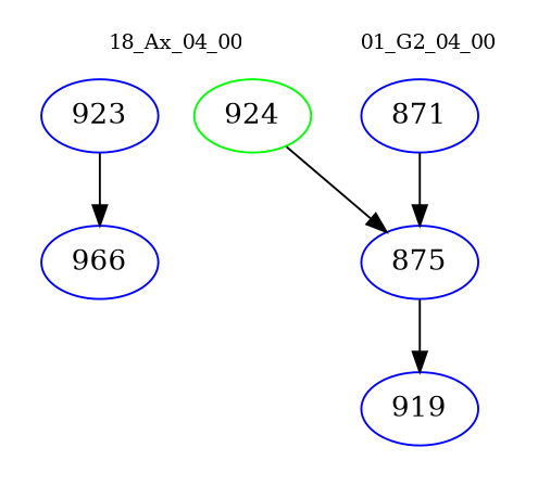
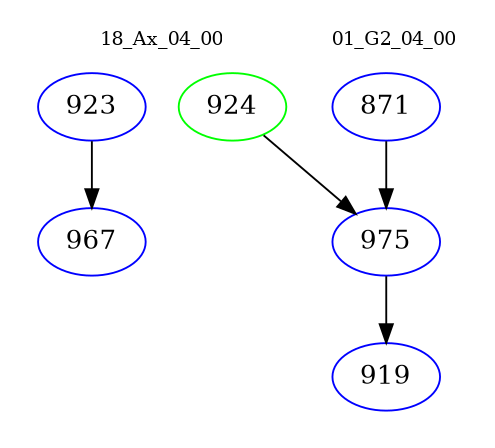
  digraph {
    node [color=blue]
    edge [color=black]
    n1 [color=green label=924]
    n2 [label=923]
-   n3 [label=966]
+   n3 [label=967]
    n4 [label=871]
-   n5 [label=875]
+   n5 [label=975]
    n6 [label=919]
    subgraph cluster_1 {
      color=white
      fontsize=10
      label="18_Ax_04_00"
      n1
      n2
      n3
    }
    subgraph cluster_2 {
      color=white
      fontsize=10
      label="01_G2_04_00"
      n4
      n5
      n6
    }
    n1 -> n5
    n2 -> n3
    n4 -> n5
    n5 -> n6
  }
